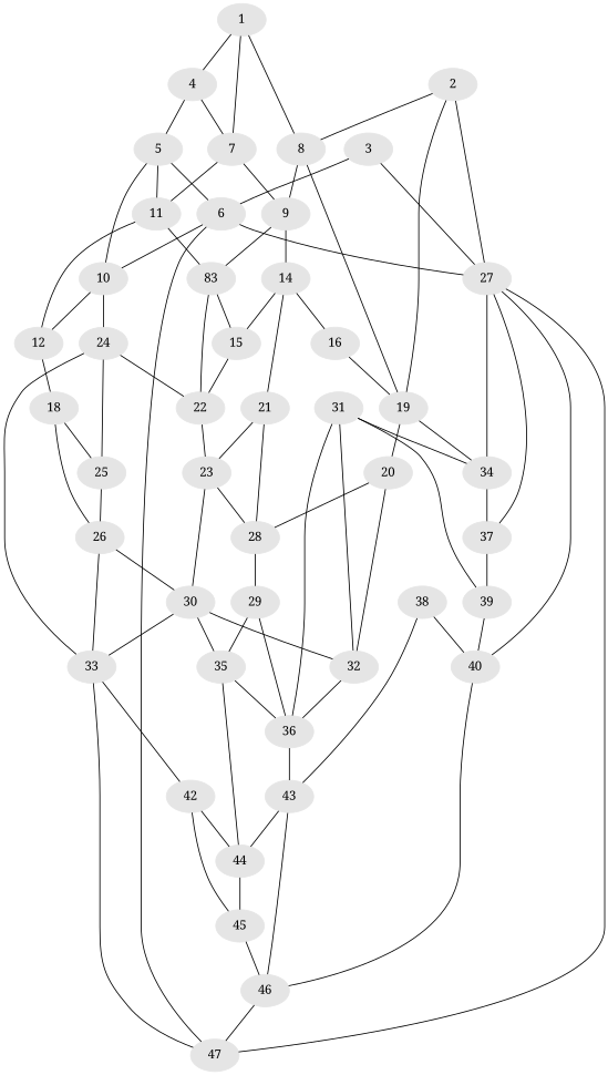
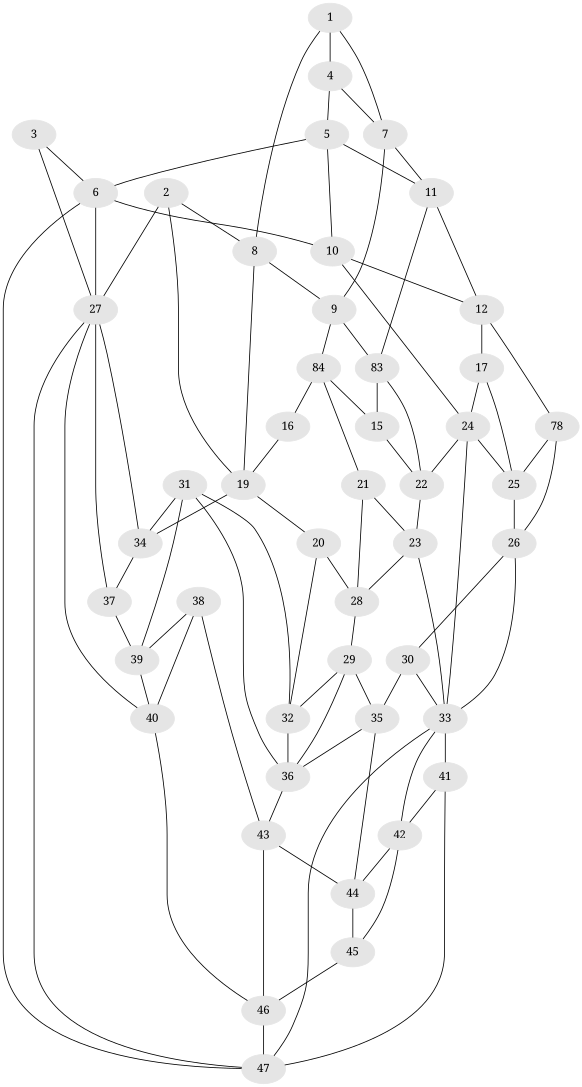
  graph {
    fontname="Noto Serif"
    node [color=gray90 fontname="Noto Serif" style=filled]
    edge [fontname="Noto Serif" weight=1.0]
    1
    4
    7
    8
    5
    11
    9
    19
    2
    27
    20
    34
    47
    37
    40
    3
    6
    10
    12
    24
    n21 [label=83]
-   14
+   14 [label=84]
    16
    15
    22
    21
-   18
+   17
+   18 [label=78]
    25
    33
    26
    23
    28
    30
    32
    29
    36
    35
+   41
    42
    39
    46
    44
    43
    31
    45
    38
    1 -- 4
    1 -- 7
    1 -- 8
    4 -- 7
    4 -- 5
    7 -- 11
    7 -- 9
    8 -- 9
    8 -- 19
    5 -- 11
    5 -- 6
    5 -- 10
    11 -- 12
    11 -- n21
    9 -- n21
    9 -- 14
    19 -- 20
    19 -- 34
    2 -- 8
    2 -- 19
    2 -- 27 [weight=2.0]
    27 -- 34
    27 -- 47
    27 -- 37
    27 -- 40
    20 -- 28
    20 -- 32
    34 -- 37
    37 -- 39
    40 -- 46
    3 -- 27
    3 -- 6
    6 -- 27
    6 -- 47
    6 -- 10
    10 -- 12
    10 -- 24
+   12 -- 17
    12 -- 18
    24 -- 22
    24 -- 25
    24 -- 33
    n21 -- 15
    n21 -- 22
    14 -- 16
    14 -- 15
    14 -- 21
    16 -- 19
    15 -- 22
    22 -- 23
    21 -- 23
    21 -- 28
+   17 -- 24
+   17 -- 25
    18 -- 25
    18 -- 26
    25 -- 26
    33 -- 47
+   33 -- 41
    33 -- 42
    26 -- 33
    26 -- 30
    23 -- 28
-   23 -- 30
+   23 -- 33
    28 -- 29
    30 -- 33
    30 -- 35
    32 -- 36
-   30 -- 32
+   29 -- 32
    29 -- 36
    29 -- 35
    36 -- 43
    35 -- 36
    35 -- 44
+   41 -- 47
+   41 -- 42
    42 -- 44
    42 -- 45
    39 -- 40
    46 -- 47
    44 -- 45
    43 -- 46
    43 -- 44
    31 -- 34
    31 -- 32
    31 -- 36
    31 -- 39
    45 -- 46
    38 -- 40
+   38 -- 39
    38 -- 43
  }
